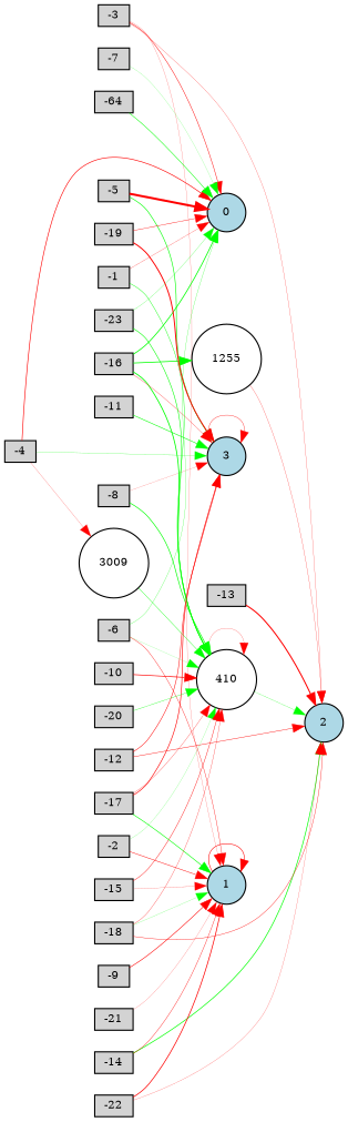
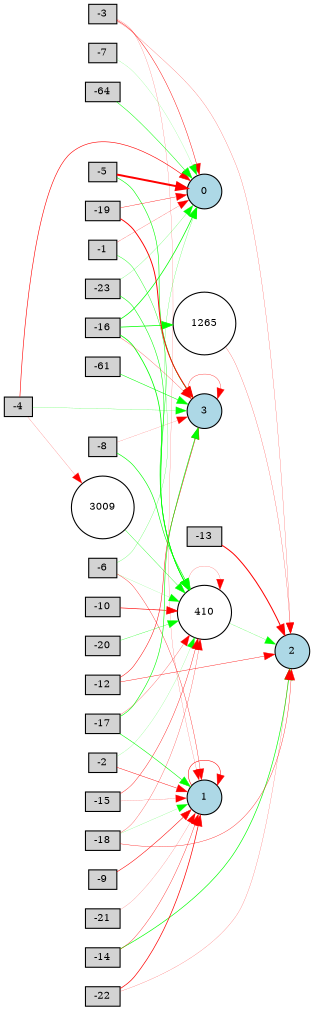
  digraph {
    rankdir=LR
    node [fillcolor=lightgray fontsize=9 shape=box style=filled]
    edge [color=red style=solid]
    -1 [height=0.2 width=0.2]
    0 [fillcolor=lightblue height=0.2 shape=circle width=0.2]
    410 [fillcolor=white height=0.2 shape=circle width=0.2]
    2 [fillcolor=lightblue height=0.2 shape=circle width=0.2]
    -2 [height=0.2 width=0.2]
    1 [fillcolor=lightblue height=0.2 shape=circle width=0.2]
    -3 [height=0.2 width=0.2]
    -4 [height=0.2 width=0.2]
    3 [fillcolor=lightblue height=0.2 shape=circle width=0.2]
    3009 [fillcolor=white height=0.2 shape=circle width=0.2]
    -5 [height=0.2 width=0.2]
    -6 [height=0.2 width=0.2]
    -7 [height=0.2 width=0.2]
    -8 [height=0.2 width=0.2]
    -9 [height=0.2 width=0.2]
    -10 [height=0.2 width=0.2]
-   -11 [height=0.2 width=0.2]
+   -11 [height=0.2 width=0.2 label=-61]
    -12 [height=0.2 width=0.2]
    -13 [height=0.2 width=0.2]
    -14 [height=0.2 width=0.2]
    -15 [height=0.2 width=0.2]
    -16 [height=0.2 width=0.2]
-   1265 [fillcolor=white height=0.2 shape=circle width=0.2 label=1255]
+   1265 [fillcolor=white height=0.2 shape=circle width=0.2]
    -17 [height=0.2 width=0.2]
    -18 [height=0.2 width=0.2]
    -19 [height=0.2 width=0.2]
    -20 [height=0.2 width=0.2]
    -21 [height=0.2 width=0.2]
    -22 [height=0.2 width=0.2]
    -23 [height=0.2 width=0.2]
    n31 [height=0.2 label=-64 width=0.2]
    -1 -> 0 [penwidth=0.1894506103083043]
    -1 -> 410 [color=green penwidth=0.36492901212750084]
    410 -> 410 [penwidth=0.16912462481886148]
    410 -> 2 [color=green penwidth=0.19711825932261642]
    -2 -> 410 [color=green penwidth=0.13468345058271855]
    -2 -> 1 [penwidth=0.39761323487472855]
    1 -> 1 [penwidth=0.4838754043724206]
    -3 -> 0 [penwidth=0.41160469381995435]
    -3 -> 2 [penwidth=0.1803223136465933]
    -3 -> 1 [penwidth=0.1470808449861572]
    -4 -> 0 [penwidth=0.5490028832450087]
    -4 -> 3 [color=green penwidth=0.18787152982516314]
    -4 -> 3009 [penwidth=0.14913432159900092]
    3 -> 3 [penwidth=0.3054097317428369]
    3009 -> 410 [color=green penwidth=0.3202894855703403]
    -5 -> 0 [penwidth=1.8280149040973512]
    -5 -> 3 [color=green penwidth=0.5398762587631709]
    -6 -> 0 [color=green penwidth=0.20246071914896796]
    -6 -> 410 [color=green penwidth=0.10957674922608471]
    -6 -> 1 [penwidth=0.3130145294258073]
    -7 -> 0 [color=green penwidth=0.12418168918709027]
    -8 -> 410 [color=green penwidth=0.5842188959868466]
    -8 -> 3 [penwidth=0.11953454905504679]
    -9 -> 1 [penwidth=0.49615968533736055]
    -10 -> 410 [penwidth=0.5876305626278375]
    -11 -> 3 [color=green penwidth=0.48350827292585863]
    -12 -> 2 [penwidth=0.36064496116624967]
    -12 -> 3 [penwidth=0.44213722233552566]
    -13 -> 2 [penwidth=0.9198138644083282]
    -14 -> 2 [color=green penwidth=0.605696333585642]
    -14 -> 1 [penwidth=0.3252973515251214]
    -15 -> 410 [penwidth=0.35743838637976744]
    -15 -> 1 [penwidth=0.15397699173420804]
    -16 -> 0 [color=green penwidth=0.6802889880942905]
    -16 -> 410 [color=green penwidth=0.7297000059739319]
    -16 -> 3 [penwidth=0.22873822871916807]
    -16 -> 1265 [color=green penwidth=0.6777665236427407]
    1265 -> 2 [penwidth=0.19535951988887804]
    -17 -> 410 [penwidth=0.22061276751881012]
    -17 -> 1 [color=green penwidth=0.522321196395934]
-   -17 -> 3 [penwidth=0.5487471804624414]
+   -17 -> 3 [color=green penwidth=0.5487471804624414]
    -18 -> 410 [penwidth=0.23337591738219637]
    -18 -> 2 [penwidth=0.3190493068800452]
    -18 -> 1 [color=green penwidth=0.14046142172998632]
    -19 -> 0 [penwidth=0.3367760150594451]
    -19 -> 3 [penwidth=0.8684728827229234]
    -20 -> 410 [color=green penwidth=0.27400924173376984]
    -21 -> 1 [penwidth=0.1390855330201051]
    -22 -> 2 [penwidth=0.16319260617186016]
    -22 -> 1 [penwidth=0.6441958471899117]
    -23 -> 0 [color=green penwidth=0.18029536681545016]
    -23 -> 410 [color=green penwidth=0.4954184325009583]
    n31 -> 0 [color=green penwidth=0.4513545116063864]
  }
